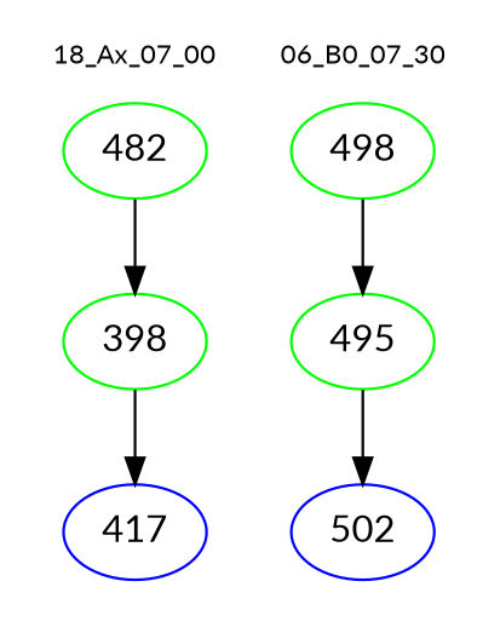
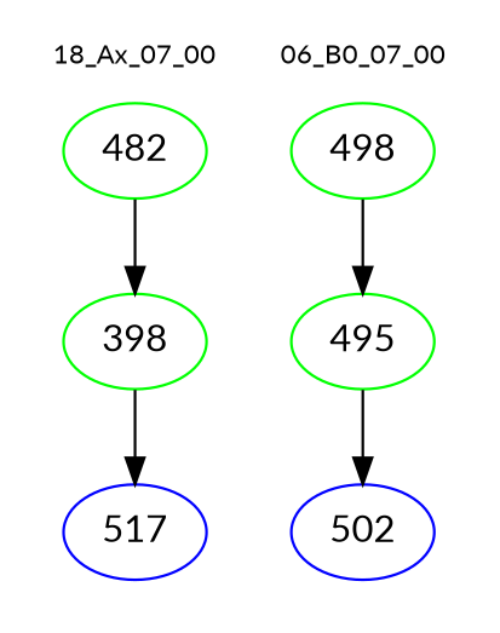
  digraph {
    fontname=Lato
    node [color=green fontname=Lato]
    edge [color=black fontname=Lato]
    n1 [label=482]
    n2 [label=398]
-   n3 [color=blue label=417]
+   n3 [color=blue label=517]
    n4 [label=498]
    n5 [label=495]
    n6 [color=blue label=502]
    subgraph cluster_1 {
      color=white
      fontsize=10
      label="18_Ax_07_00"
      n1
      n2
      n3
    }
    subgraph cluster_2 {
      color=white
      fontsize=10
-     label="06_B0_07_30"
+     label="06_B0_07_00"
      n4
      n5
      n6
    }
    n1 -> n2
    n2 -> n3
    n4 -> n5
    n5 -> n6
  }
